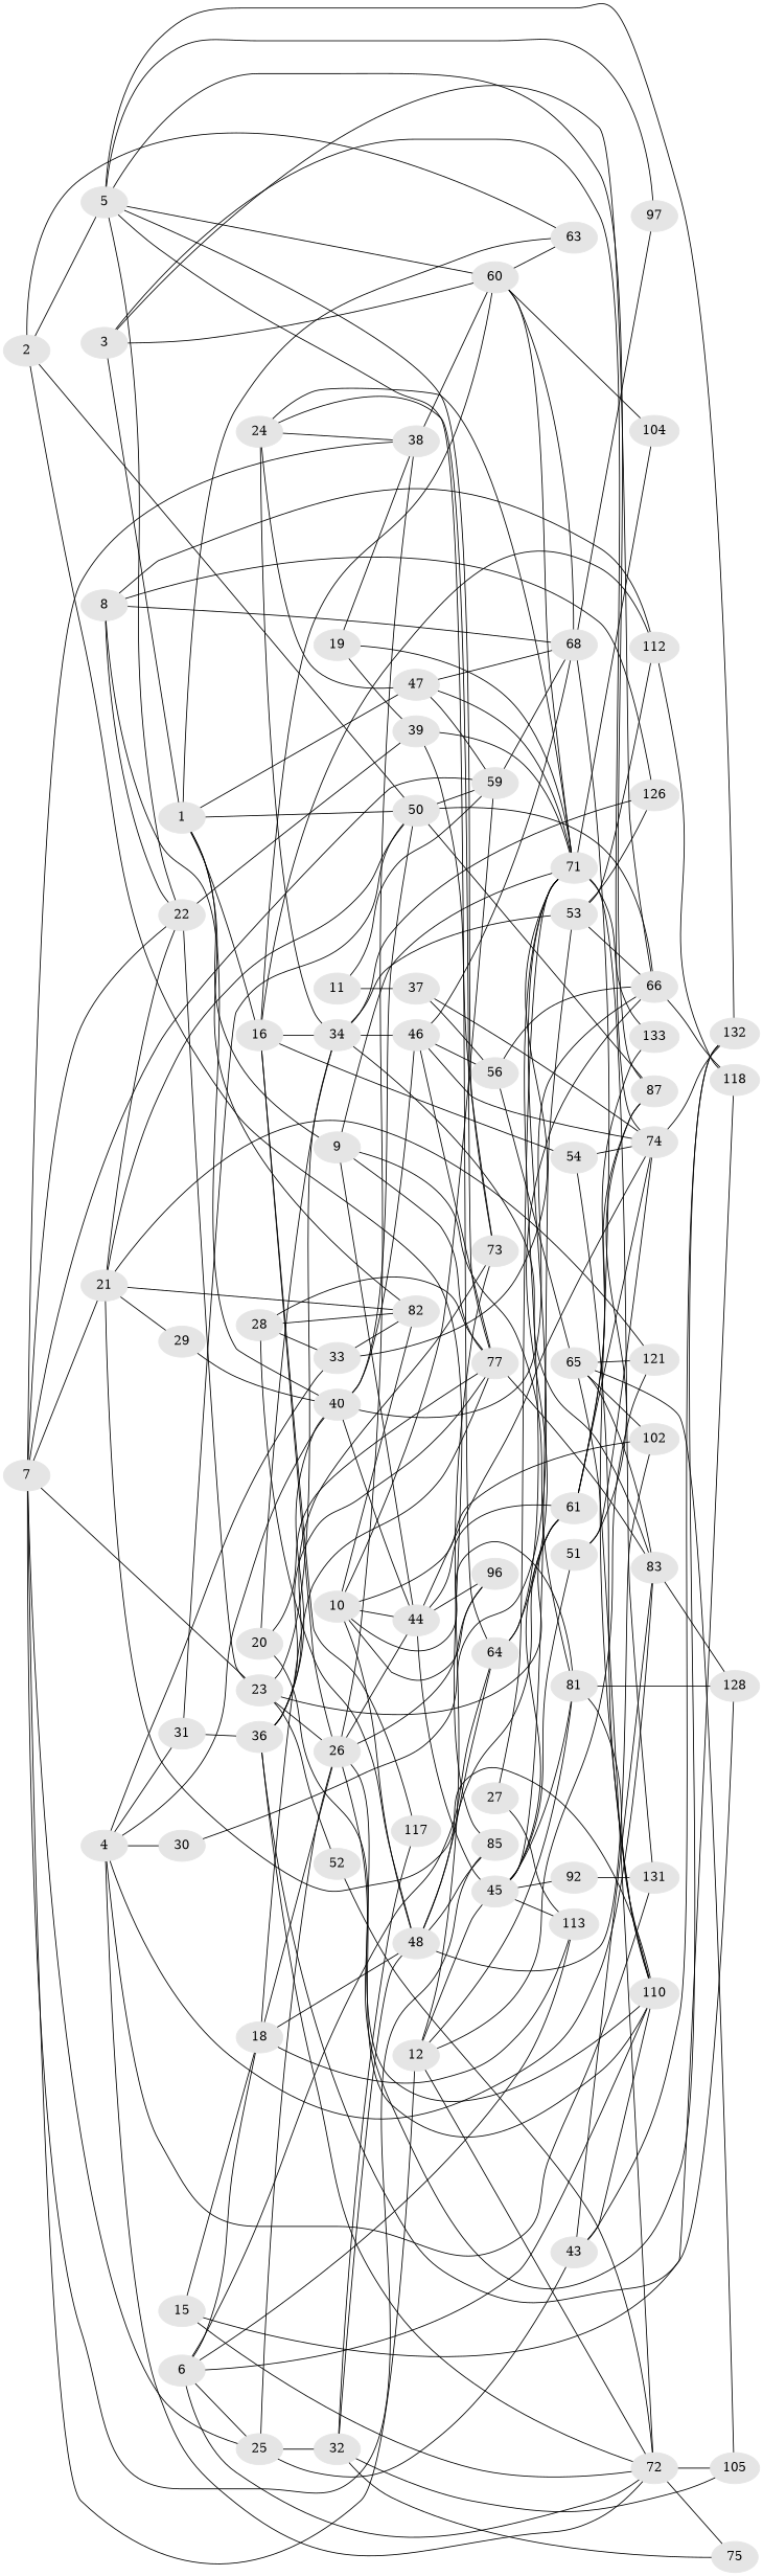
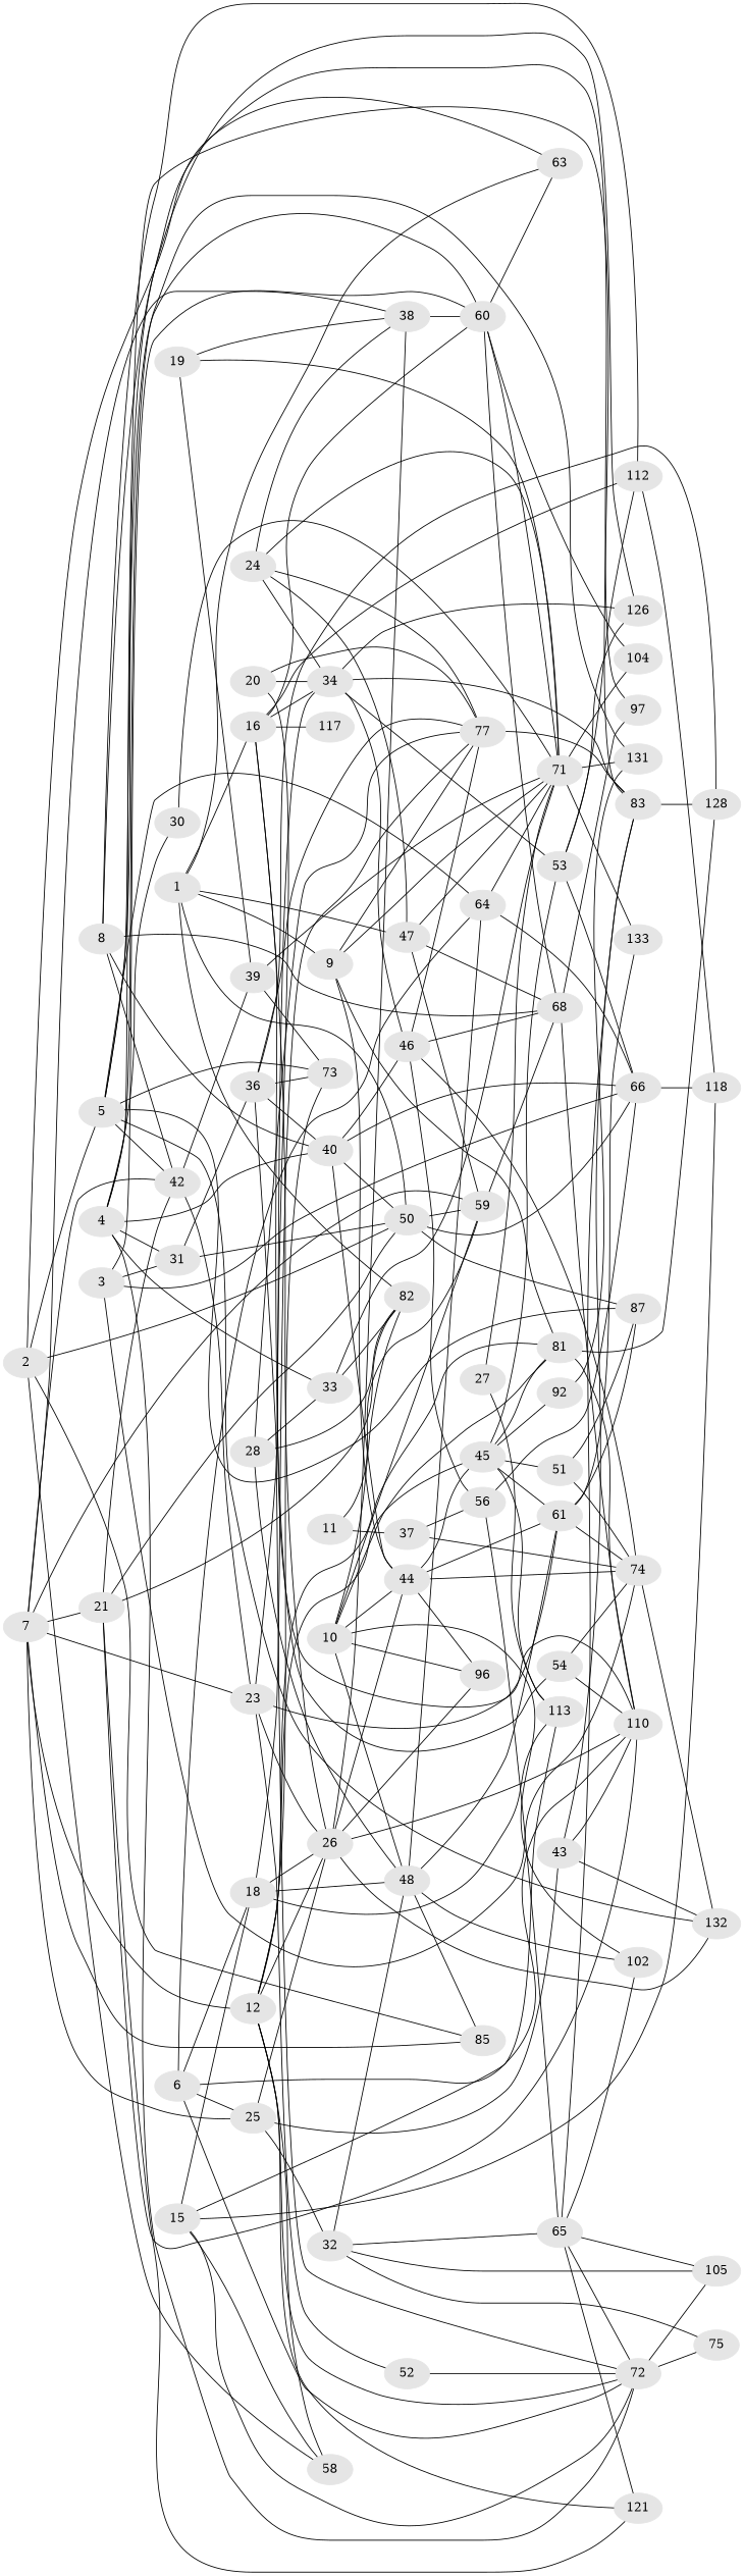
  graph {
    rankdir=LR
    node [color=gray90 style=filled]
    1 [super="+91"]
    9
    16 [super="+84"]
    47 [super="+78"]
    50 [super="+57"]
    63 [super="+76"]
    82 [super="+111"]
    44 [super="+130"]
    71 [super="+95"]
    77 [super="+122"]
    81 [super="+114"]
    n12 [label=60 super="+124"]
    112
    26 [super="+55"]
    34 [super="+35"]
    54
    117
    59
    68 [super="+106"]
    66 [super="+107"]
    87
    5 [super="+119"]
-   22 [super="+120"]
+   22 [super="+120" label=42]
    64 [super="+123"]
    73
    97
    132
    2
+   58 [super="+94"]
    85
    3 [super="+70"]
    31 [super="+69"]
    74 [super="+88"]
    36 [super="+109"]
    104
    118
    4 [super="+13"]
    30
    33
    40 [super="+49"]
    72 [super="+99"]
    83 [super="+90"]
    131
    46 [super="+79"]
    75
    105
    128
    23 [super="+101"]
    39 [super="+41"]
    6 [super="+108"]
    18 [super="+86"]
    25 [super="+98"]
    110 [super="+127"]
    48 [super="+100"]
    113
    32
    43
    7 [super="+14"]
    12 [super="+116"]
    21 [super="+93"]
    38 [super="+129"]
    45 [super="+89"]
    121
-   29
    52
    61 [super="+115"]
    8
    126
    96
    133
    10 [super="+42"]
    102
    11
    37
    56 [super="+67"]
    51
    53 [super="+103"]
    92
    15 [super="+17"]
    19
    20
    24 [super="+60"]
    27 [super="+125"]
    28
    65 [super="+80"]
    1 -- 9
    1 -- 16
    1 -- 47
    1 -- 50
    1 -- 63
    1 -- 82
    9 -- 44
    9 -- 71
    9 -- 77
    9 -- 81
    16 -- n12
    16 -- 112
    16 -- 26
    16 -- 34
    16 -- 54
    16 -- 117
    47 -- 71
    47 -- 59
    47 -- 68
    50 -- 59
    50 -- 66
    50 -- 87
    44 -- 74
    44 -- 45
    44 -- 61
    44 -- 96
    71 -- 104
    71 -- 131
    71 -- 133
    77 -- 83
    81 -- 128
    81 -- 110
    n12 -- 63
    n12 -- 71
    n12 -- 68
    n12 -- 104
    112 -- 118
    26 -- 44
    26 -- 132
    26 -- 110
    26 -- 38
    26 -- 96
    34 -- 83
    34 -- 46
    34 -- 126
    34 -- 53
    54 -- 74
    54 -- 110
    59 -- 68
    68 -- 97
    68 -- 110
    66 -- 118
    5 -- n12
    5 -- 87
    5 -- 22
    5 -- 64
    5 -- 73
    5 -- 97
    5 -- 132 [weight=2]
    22 -- 23
    22 -- 39
    64 -- 71
    64 -- 66
    2 -- 50
    2 -- 63
    2 -- 5
+   2 -- 58
    2 -- 85
    3 -- n12
    3 -- 66
-   3 -- 1
+   3 -- 31
    3 -- 74
    31 -- 50
    31 -- 36
    74 -- 132
    36 -- 77
    36 -- 73
    36 -- 40
    36 -- 72
    36 -- 128
    4 -- 31
    4 -- 30
    4 -- 33
    4 -- 40
    4 -- 72
    4 -- 83
    4 -- 131
    30 -- 71
    33 -- 82
    33 -- 71
    40 -- 50
    40 -- 44
    40 -- 66
    40 -- 46
    72 -- 75
    72 -- 105
    83 -- 128
    46 -- 77
    46 -- 68
    46 -- 74
    46 -- 56
    23 -- 26
    23 -- 34
    23 -- 52
    23 -- 61
    39 -- 71
    39 -- 73
    6 -- 64
    6 -- 72
    6 -- 18
    6 -- 25
    6 -- 110
    18 -- 77
    18 -- 26
    18 -- 48
    18 -- 113
    25 -- 26
    25 -- 32
    25 -- 43
    48 -- 64
    48 -- 85
    48 -- 61
    48 -- 102
-   32 -- 117
+   32 -- 65
    32 -- 75
    32 -- 105
    32 -- 48
    43 -- 132
    43 -- 83
    43 -- 110
    7 -- 59
    7 -- 22
    7 -- 85
    7 -- 23
    7 -- 25
    7 -- 12
    7 -- 21
    7 -- 38
    12 -- 81
+   12 -- 26
    12 -- 73
+   12 -- 58
    12 -- 72
    12 -- 45
    12 -- 121
    21 -- 50
    21 -- 82
    21 -- 22
    21 -- 110
    21 -- 121
-   21 -- 29
    38 -- n12
    45 -- 81
    45 -- 113
    45 -- 61
    45 -- 51
    45 -- 53
    45 -- 92
-   29 -- 40
    52 -- 72
    61 -- 87
    61 -- 74
    61 -- 133
    8 -- 112
    8 -- 68
    8 -- 22
    8 -- 40
    8 -- 126
    10 -- 82
    10 -- 44
    10 -- 81
    10 -- 59
    10 -- 48
    10 -- 96
    10 -- 102
    11 -- 59
    11 -- 37
    37 -- 74
    37 -- 56
    56 -- 66
    56 -- 65
    51 -- 87
    51 -- 74
    53 -- 112
    53 -- 66
    53 -- 126
    92 -- 131
+   15 -- 58
    15 -- 118
    15 -- 72
    15 -- 18
-   6 -- 113
+   15 -- 113
    19 -- 71
    19 -- 39
    19 -- 38
    20 -- 77
    20 -- 34
    20 -- 110
    24 -- 47
    24 -- 71
    24 -- 77
    24 -- 34 [weight=2]
    24 -- 38
    27 -- 71
    27 -- 113
    28 -- 82
    28 -- 77
    28 -- 33
    28 -- 48
    65 -- 72
    65 -- 83
    65 -- 105
    65 -- 121
    65 -- 102
  }
